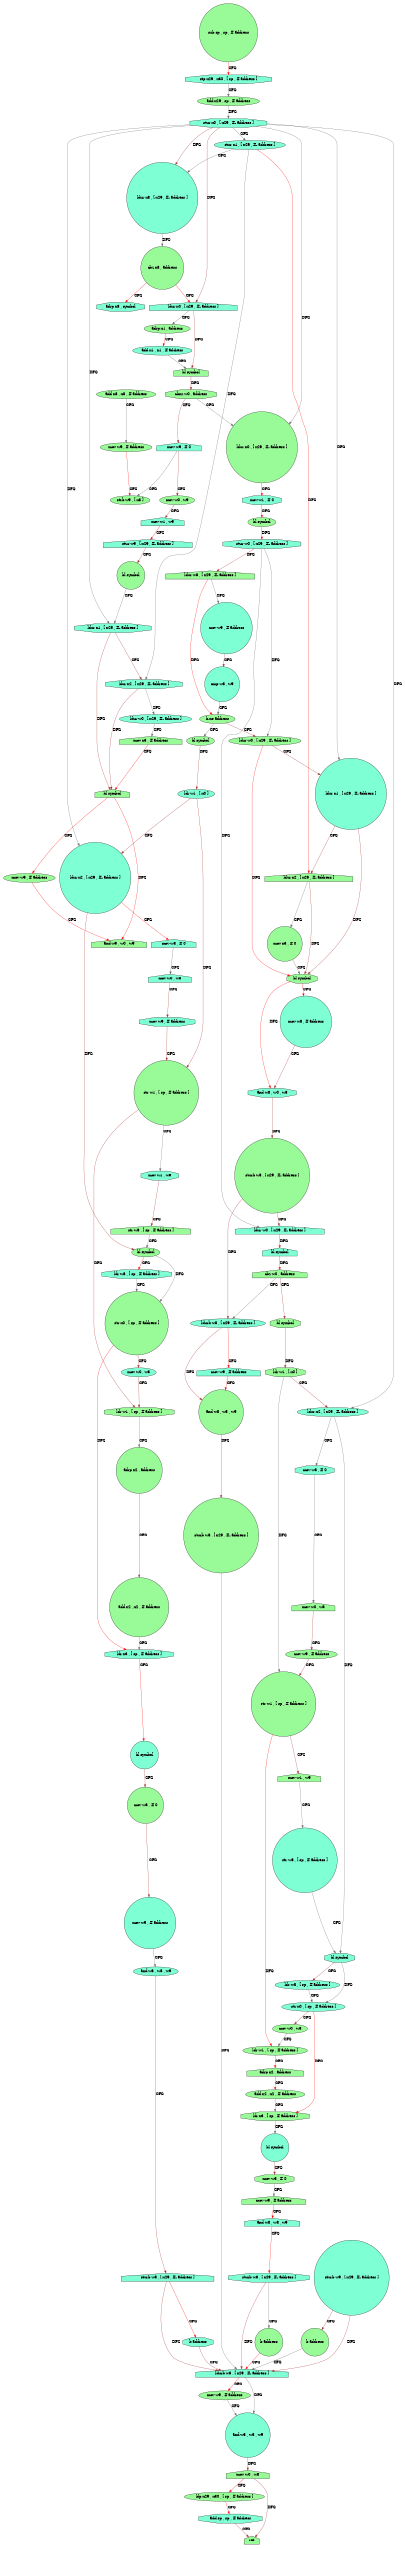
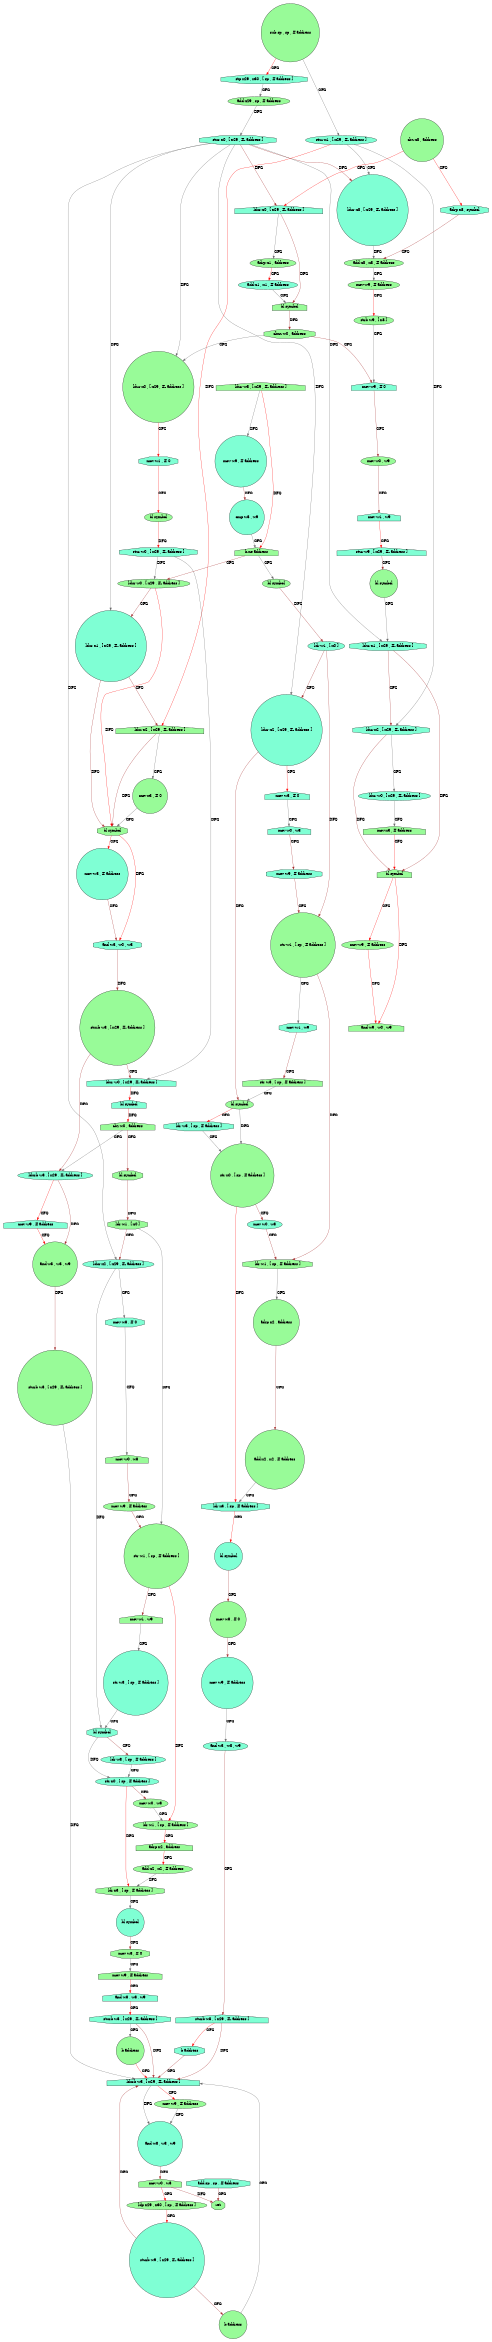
  digraph {
    node [fillcolor=palegreen shape=circle style=filled]
    edge [color=brown]
    n1 [label="sub sp , sp , # address"]
    n2 [fillcolor=aquamarine label="stp x29 , x30 , [ sp , # address ]" shape=octagon]
    n3 [label="add x29 , sp , # address" shape=ellipse]
    n4 [fillcolor=aquamarine label="stur x0 , [ x29 , #- address ]" shape=octagon]
    n5 [fillcolor=aquamarine label="stur x1 , [ x29 , #- address ]" shape=ellipse]
    n6 [fillcolor=aquamarine label="ldur x8 , [ x29 , #- address ]"]
    n7 [fillcolor=aquamarine label="ldur x0 , [ x29 , #- address ]" shape=house]
    n8 [fillcolor=aquamarine label="ldur x1 , [ x29 , #- address ]" shape=octagon]
    n9 [label="ldur x0 , [ x29 , #- address ]"]
    n10 [fillcolor=aquamarine label="ldur x1 , [ x29 , #- address ]"]
    n11 [fillcolor=aquamarine label="ldur x2 , [ x29 , #- address ]"]
    n12 [fillcolor=aquamarine label="ldur x2 , [ x29 , #- address ]" shape=ellipse]
    n13 [fillcolor=aquamarine label="ldur x2 , [ x29 , #- address ]" shape=octagon]
    n14 [label="ldur x2 , [ x29 , #- address ]" shape=house]
    n15 [label="cbz x8 , address"]
    n16 [label="adrp x1 , address" shape=ellipse]
    n17 [label="bl symbol" shape=house]
    n18 [label="bl symbol" shape=house]
    n19 [fillcolor=aquamarine label="mov w1 , # 0" shape=octagon]
    n20 [label="bl symbol" shape=octagon]
    n21 [fillcolor=aquamarine label="mov w8 , # 0" shape=house]
    n22 [label="bl symbol" shape=ellipse]
    n23 [fillcolor=aquamarine label="mov w8 , # 0" shape=octagon]
    n24 [fillcolor=aquamarine label="bl symbol" shape=octagon]
    n25 [fillcolor=aquamarine label="ldur w0 , [ x29 , #- address ]" shape=ellipse]
    n26 [label="mov x3 , # 0"]
    n27 [fillcolor=aquamarine label="adrp x8 , symbol" shape=octagon]
    n28 [label="add x8 , x8 , # address" shape=ellipse]
    n29 [label="mov w9 , # address" shape=ellipse]
    n30 [fillcolor=aquamarine label="add x1 , x1 , # address" shape=ellipse]
    n31 [label="cbnz w0 , address" shape=octagon]
    n32 [label="strb w9 , [ x8 ]" shape=ellipse]
    n33 [fillcolor=aquamarine label="mov w9 , # 0" shape=house]
    n34 [label="mov w0 , w9" shape=ellipse]
    n35 [fillcolor=aquamarine label="mov w1 , w9" shape=house]
    n36 [fillcolor=aquamarine label="stur w9 , [ x29 , #- address ]" shape=house]
    n37 [label="bl symbol"]
    n38 [label="mov w9 , # address" shape=ellipse]
    n39 [label="and w9 , w0 , w9" shape=house]
    n40 [label="mov x3 , # address" shape=house]
    n41 [fillcolor=aquamarine label="sturb w9 , [ x29 , #- address ]"]
    n42 [label="b address"]
    n43 [fillcolor=aquamarine label="ldurb w8 , [ x29 , #- address ]" shape=house]
    n44 [label="mov w9 , # address" shape=ellipse]
    n45 [fillcolor=aquamarine label="and w8 , w8 , w9"]
    n46 [label="mov w0 , w8" shape=house]
    n47 [label="bl symbol" shape=ellipse]
    n48 [label="ldp x29 , x30 , [ sp , # address ]" shape=ellipse]
-   n49 [label=ret shape=house]
+   n49 [label=ret shape=octagon]
    n50 [fillcolor=aquamarine label="add sp , sp , # address" shape=octagon]
    n51 [fillcolor=aquamarine label="stur w0 , [ x29 , #- address ]" shape=octagon]
    n52 [label="ldur w8 , [ x29 , #- address ]" shape=house]
    n53 [label="ldur w0 , [ x29 , #- address ]" shape=ellipse]
    n54 [fillcolor=aquamarine label="ldur w0 , [ x29 , #- address ]" shape=house]
    n55 [fillcolor=aquamarine label="mov w9 , # address"]
-   n56 [label="b.ne address" shape=ellipse]
+   n56 [label="b.ne address" shape=house]
    n57 [fillcolor=aquamarine label="bl symbol" shape=house]
    n58 [fillcolor=aquamarine label="cmp w8 , w9"]
    n59 [label="bl symbol" shape=ellipse]
    n60 [fillcolor=aquamarine label="ldr w1 , [ x0 ]" shape=ellipse]
    n61 [fillcolor=aquamarine label="mov w8 , # address"]
    n62 [fillcolor=aquamarine label="and w8 , w0 , w8" shape=octagon]
    n63 [label="str w1 , [ sp , # address ]"]
    n64 [label="sturb w8 , [ x29 , #- address ]"]
    n65 [fillcolor=aquamarine label="ldurb w8 , [ x29 , #- address ]" shape=ellipse]
    n66 [fillcolor=aquamarine label="mov w9 , # address" shape=house]
    n67 [label="and w8 , w8 , w9"]
    n68 [label="cbz w0 , address" shape=house]
    n69 [label="bl symbol" shape=octagon]
    n70 [label="ldr w1 , [ x0 ]" shape=octagon]
    n71 [label="sturb w8 , [ x29 , #- address ]"]
    n72 [label="str w1 , [ sp , # address ]"]
    n73 [fillcolor=aquamarine label="mov w1 , w9" shape=octagon]
    n74 [label="ldr w1 , [ sp , # address ]" shape=octagon]
    n75 [fillcolor=aquamarine label="mov w0 , w8" shape=house]
    n76 [fillcolor=aquamarine label="ldr w8 , [ sp , # address ]" shape=octagon]
    n77 [label="str x0 , [ sp , # address ]"]
    n78 [fillcolor=aquamarine label="mov w9 , # address" shape=octagon]
    n79 [label="str w8 , [ sp , # address ]" shape=house]
    n80 [label="adrp x2 , address"]
    n81 [fillcolor=aquamarine label="mov w0 , w8" shape=ellipse]
    n82 [fillcolor=aquamarine label="ldr x3 , [ sp , # address ]" shape=octagon]
    n83 [fillcolor=aquamarine label="bl symbol"]
    n84 [label="add x2 , x2 , # address"]
    n85 [label="mov w8 , # 0"]
    n86 [fillcolor=aquamarine label="mov w9 , # address"]
    n87 [fillcolor=aquamarine label="and w8 , w8 , w9" shape=ellipse]
    n88 [fillcolor=aquamarine label="sturb w8 , [ x29 , #- address ]" shape=house]
    n89 [fillcolor=aquamarine label="b address" shape=octagon]
    n90 [label="mov w1 , w9" shape=house]
    n91 [label="ldr w1 , [ sp , # address ]" shape=ellipse]
    n92 [label="mov w0 , w8" shape=house]
    n93 [fillcolor=aquamarine label="ldr w8 , [ sp , # address ]" shape=ellipse]
    n94 [fillcolor=aquamarine label="str x0 , [ sp , # address ]" shape=ellipse]
    n95 [label="mov w9 , # address" shape=ellipse]
    n96 [fillcolor=aquamarine label="str w8 , [ sp , # address ]"]
    n97 [label="adrp x2 , address" shape=house]
    n98 [label="mov w0 , w8" shape=ellipse]
    n99 [label="ldr x3 , [ sp , # address ]" shape=octagon]
    n100 [fillcolor=aquamarine label="bl symbol"]
    n101 [label="add x2 , x2 , # address" shape=ellipse]
    n102 [label="mov w8 , # 0" shape=octagon]
    n103 [label="mov w9 , # address" shape=house]
    n104 [fillcolor=aquamarine label="and w8 , w8 , w9" shape=house]
    n105 [fillcolor=aquamarine label="sturb w8 , [ x29 , #- address ]" shape=octagon]
    n106 [label="b address"]
    n1 -> n2 [color=red label=CFG]
    n2 -> n3 [color=gray40 label=CFG]
    n3 -> n4 [color=gray40 label=DFG]
-   n4 -> n5 [color=gray40 label=CFG]
+   n1 -> n5 [color=gray40 label=CFG]
    n4 -> n6 [label=DFG]
    n4 -> n7 [label=DFG]
    n4 -> n8 [color=gray40 label=DFG]
    n4 -> n9 [color=gray40 label=DFG]
    n4 -> n10 [color=gray40 label=DFG]
    n4 -> n11 [color=gray40 label=DFG]
    n4 -> n12 [color=gray40 label=DFG]
    n5 -> n6 [color=gray40 label=CFG]
    n5 -> n13 [color=gray40 label=DFG]
    n5 -> n14 [color=red label=DFG]
-   n6 -> n15 [color=gray40 label=DFG]
+   n6 -> n28 [color=gray40 label=DFG]
    n7 -> n16 [color=gray40 label=CFG]
    n7 -> n17 [label=DFG]
    n8 -> n13 [label=CFG]
    n8 -> n18 [label=DFG]
    n9 -> n19 [color=red label=CFG]
    n10 -> n14 [label=CFG]
    n10 -> n20 [label=DFG]
    n11 -> n21 [color=red label=CFG]
    n11 -> n22 [label=DFG]
    n12 -> n23 [color=gray40 label=CFG]
    n12 -> n24 [color=gray40 label=DFG]
    n13 -> n18 [label=DFG]
    n13 -> n25 [color=gray40 label=CFG]
    n14 -> n20 [label=DFG]
    n14 -> n26 [color=gray40 label=CFG]
    n15 -> n7 [color=red label=CFG]
    n15 -> n27 [color=red label=CFG]
    n16 -> n30 [color=red label=CFG]
    n17 -> n31 [label=DFG]
    n18 -> n38 [color=red label=CFG]
    n18 -> n39 [color=red label=DFG]
    n19 -> n47 [color=red label=CFG]
    n20 -> n61 [color=red label=CFG]
    n20 -> n62 [color=red label=DFG]
    n21 -> n75 [color=gray40 label=CFG]
    n22 -> n76 [color=red label=CFG]
    n22 -> n77 [color=gray40 label=DFG]
    n23 -> n92 [color=gray40 label=CFG]
    n24 -> n93 [label=CFG]
    n24 -> n94 [color=gray40 label=DFG]
    n25 -> n40 [color=gray40 label=CFG]
    n26 -> n20 [color=gray40 label=CFG]
+   n27 -> n28 [label=CFG]
    n28 -> n29 [color=gray40 label=CFG]
    n29 -> n32 [color=red label=CFG]
    n30 -> n17 [color=gray40 label=CFG]
    n31 -> n9 [color=gray40 label=CFG]
    n31 -> n33 [label=CFG]
-   n33 -> n32 [color=gray40 label=CFG]
+   n32 -> n33 [color=gray40 label=CFG]
    n33 -> n34 [label=CFG]
    n34 -> n35 [label=CFG]
    n35 -> n36 [color=red label=CFG]
    n36 -> n37 [label=CFG]
    n37 -> n8 [color=gray40 label=CFG]
    n38 -> n39 [color=red label=CFG]
    n40 -> n18 [color=red label=CFG]
    n41 -> n42 [label=CFG]
    n41 -> n43 [label=DFG]
    n42 -> n43 [color=gray40 label=CFG]
    n43 -> n44 [color=red label=CFG]
    n43 -> n45 [color=gray40 label=DFG]
    n44 -> n45 [color=gray40 label=CFG]
    n45 -> n46 [label=DFG]
    n46 -> n48 [color=red label=CFG]
    n46 -> n49 [label=DFG]
    n47 -> n51 [color=red label=DFG]
-   n48 -> n50 [color=red label=CFG]
+   n48 -> n41 [color=red label=CFG]
    n50 -> n49 [label=CFG]
-   n51 -> n52 [label=DFG]
    n51 -> n53 [color=gray40 label=DFG]
    n51 -> n54 [color=gray40 label=DFG]
    n52 -> n55 [color=gray40 label=CFG]
    n52 -> n56 [color=red label=DFG]
    n53 -> n10 [label=CFG]
    n53 -> n20 [color=red label=DFG]
    n54 -> n57 [color=red label=DFG]
    n55 -> n58 [label=CFG]
    n56 -> n53 [label=CFG]
    n56 -> n59 [color=gray40 label=CFG]
    n57 -> n68 [color=red label=DFG]
    n58 -> n56 [color=gray40 label=CFG]
    n59 -> n60 [label=DFG]
    n60 -> n11 [label=CFG]
    n60 -> n63 [label=DFG]
    n61 -> n62 [label=CFG]
    n62 -> n64 [label=DFG]
    n63 -> n73 [color=gray40 label=CFG]
    n63 -> n74 [label=DFG]
    n64 -> n54 [label=CFG]
    n64 -> n65 [label=DFG]
    n65 -> n66 [color=red label=CFG]
    n65 -> n67 [label=DFG]
    n66 -> n67 [color=red label=CFG]
    n67 -> n71 [label=DFG]
    n68 -> n65 [color=gray40 label=CFG]
    n68 -> n69 [label=CFG]
    n69 -> n70 [label=DFG]
    n70 -> n12 [label=CFG]
    n70 -> n72 [color=gray40 label=DFG]
    n71 -> n43 [color=gray40 label=DFG]
    n72 -> n90 [label=CFG]
    n72 -> n91 [color=red label=DFG]
    n73 -> n79 [label=CFG]
    n74 -> n80 [color=gray40 label=CFG]
    n75 -> n78 [label=CFG]
    n76 -> n77 [color=gray40 label=CFG]
    n77 -> n81 [label=CFG]
    n77 -> n82 [color=red label=DFG]
    n78 -> n63 [label=CFG]
    n79 -> n22 [color=gray40 label=CFG]
    n80 -> n84 [label=CFG]
    n81 -> n74 [label=CFG]
    n82 -> n83 [color=red label=CFG]
    n83 -> n85 [label=CFG]
    n84 -> n82 [color=gray40 label=CFG]
    n85 -> n86 [label=CFG]
    n86 -> n87 [color=gray40 label=CFG]
    n87 -> n88 [label=CFG]
    n88 -> n43 [label=DFG]
    n88 -> n89 [color=red label=CFG]
    n89 -> n43 [label=CFG]
    n90 -> n96 [color=gray40 label=CFG]
    n91 -> n97 [color=red label=CFG]
    n92 -> n95 [label=CFG]
    n93 -> n94 [color=gray40 label=CFG]
    n94 -> n98 [label=CFG]
    n94 -> n99 [color=red label=DFG]
    n95 -> n72 [label=CFG]
    n96 -> n24 [color=gray40 label=CFG]
    n97 -> n101 [color=red label=CFG]
    n98 -> n91 [color=gray40 label=CFG]
    n99 -> n100 [color=gray40 label=CFG]
    n100 -> n102 [label=CFG]
    n101 -> n99 [color=gray40 label=CFG]
    n102 -> n103 [color=gray40 label=CFG]
    n103 -> n104 [color=red label=CFG]
    n104 -> n105 [color=red label=CFG]
    n105 -> n43 [label=DFG]
    n105 -> n106 [color=gray40 label=CFG]
    n106 -> n43 [color=red label=CFG]
  }
